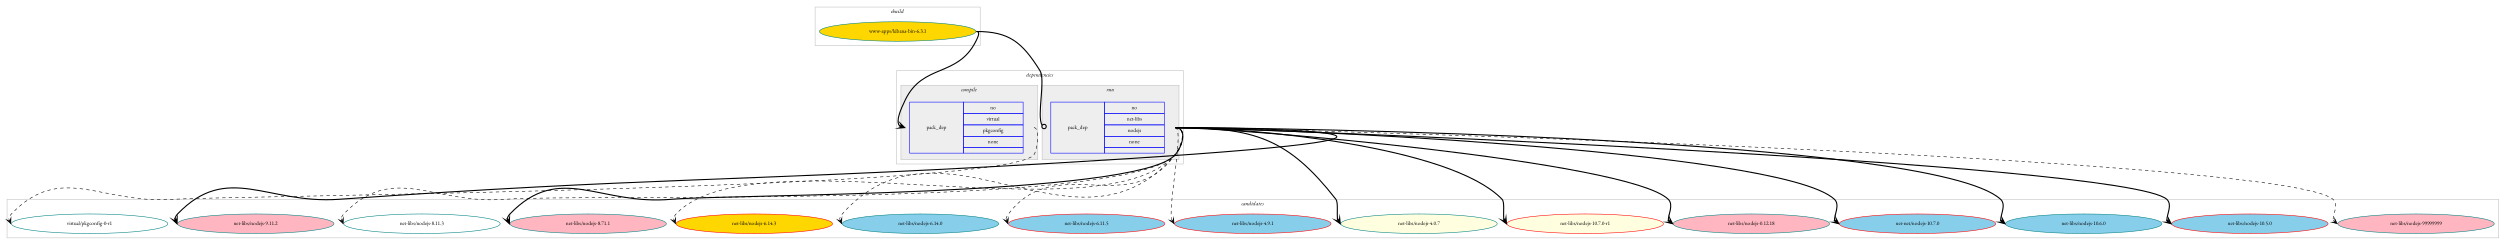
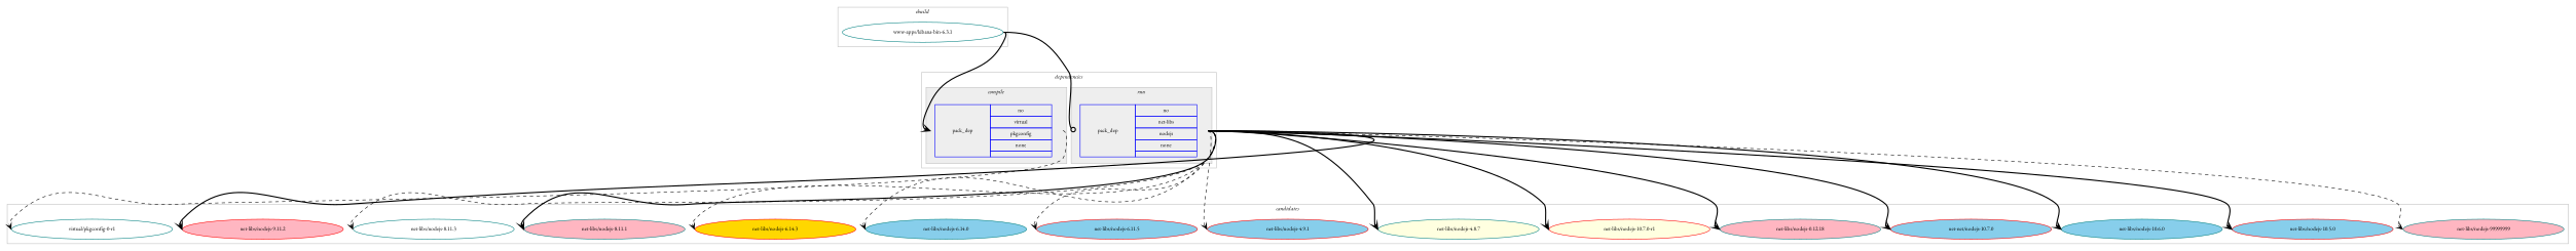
  digraph {
    compound=true
    concentrate=true
    fontname="EB Garamond"
    fontsize=10
    newrank=true
    rankdir=TB
    ranksep=1.5
    node [color=teal fillcolor=skyblue fontname="EB Garamond" fontsize=10 style=filled]
    edge [arrowhead=vee fontname="EB Garamond" headport=w style=bold tailport=e weight=100]
-   n1 [fillcolor=gold label="www-apps/kibana-bin-6.3.1" width=4]
+   n1 [fillcolor=white label="www-apps/kibana-bin-6.3.1" width=4]
    n2 [color=blue label=<<TABLE BORDER="0" CELLBORDER="1" CELLSPACING="0" CELLPADDING="4" WIDTH="220"><TR><TD ROWSPAN="6" CELLPADDING="30">pack_dep</TD></TR><TR><TD WIDTH="110">no</TD></TR><TR><TD>virtual</TD></TR><TR><TD>pkgconfig</TD></TR><TR><TD>none</TD></TR><TR><TD></TD></TR></TABLE>> shape=none fillcolor="" style=""]
    n3 [color=blue label=<<TABLE BORDER="0" CELLBORDER="1" CELLSPACING="0" CELLPADDING="4" WIDTH="220"><TR><TD ROWSPAN="6" CELLPADDING="30">pack_dep</TD></TR><TR><TD WIDTH="110">no</TD></TR><TR><TD>net-libs</TD></TR><TR><TD>nodejs</TD></TR><TR><TD>none</TD></TR><TR><TD></TD></TR></TABLE>> shape=none fillcolor="" style=""]
    n4 [fillcolor=white label="virtual/pkgconfig-0-r1" width=4]
    n5 [color=red label="net-libs/nodejs-10.5.0" width=4]
    n6 [label="net-libs/nodejs-10.6.0" width=4]
    n7 [color=red label="net-net/nodejs-10.7.0" width=4]
    n8 [fillcolor=lightpink label="net-libs/nodejs-0.12.18" width=4]
    n9 [color=red fillcolor=lightyellow label="net-libs/nodejs-10.7.0-r1" width=4]
-   n10 [fillcolor=lightyellow label="net-libs/nodejs-4.0.7" width=4]
+   n10 [fillcolor=lightyellow label="net-libs/nodejs-4.8.7" width=4]
    n11 [color=red label="net-libs/nodejs-4.9.1" width=4]
    n12 [color=red label="net-libs/nodejs-6.11.5" width=4]
    n13 [label="net-libs/nodejs-6.14.0" width=4]
    n14 [color=red fillcolor=gold label="net-libs/nodejs-6.14.3" width=4]
-   n15 [fillcolor=lightpink label="net-libs/nodejs-8.71.1" width=4]
+   n15 [fillcolor=lightpink label="net-libs/nodejs-8.11.1" width=4]
    n16 [fillcolor=white label="net-libs/nodejs-8.11.3" width=4]
-   n17 [fillcolor=lightpink label="net-libs/nodejs-9.11.2" width=4]
+   n17 [color=red fillcolor=lightpink label="net-libs/nodejs-9.11.2" width=4]
    n18 [fillcolor=lightpink label="net-libs/nodejs-99999999" width=4]
    subgraph cluster_1 {
      color=gray
      label=<<i>ebuild</i>>
      rank=same
      n1
    }
    subgraph cluster_2 {
      color=gray
      label=<<i>dependencies</i>>
      subgraph cluster_3 {
        color=gray
        fillcolor="#eeeeee"
        label=<<i>run</i>>
        style=filled
        subgraph sub_4 {
          color=gray
          fillcolor="#eeeeee"
          label=<<i>run</i>>
          style=filled
          n3
        }
      }
      subgraph cluster_5 {
        color=gray
        fillcolor="#eeeeee"
        label=<<i>compile</i>>
        style=filled
        subgraph sub_6 {
          color=gray
          fillcolor="#eeeeee"
          label=<<i>compile</i>>
          style=filled
          n2
        }
      }
      subgraph cluster_7 {
        color=gray
        fillcolor="#eeeeee"
        label=<<i>compile and run</i>>
        style=filled
      }
    }
    subgraph cluster_8 {
      color=gray
      label=<<i>candidates</i>>
      rank=same
      subgraph sub_9 {
        color=black
        label=<<i>candidates</i>>
        nodesep=1
        rank=same
        n4
      }
      subgraph sub_10 {
        color=black
        label=<<i>candidates</i>>
        nodesep=1
        rank=same
        n5
        n6
        n7
        n8
        n9
        n10
        n11
        n12
        n13
        n14
        n15
        n16
        n17
        n18
      }
    }
    n1 -> n2 [weight=20]
    n1 -> n3 [arrowhead=odot weight=20]
    n2 -> n4 [style=dashed]
    n3 -> n5
    n3 -> n6
    n3 -> n7
    n3 -> n8
    n3 -> n9
    n3 -> n10
    n3 -> n11 [style=dashed]
    n3 -> n12 [style=dashed]
    n3 -> n13 [style=dashed]
    n3 -> n14 [style=dashed]
    n3 -> n15
    n3 -> n16 [style=dashed]
    n3 -> n17
    n3 -> n18 [style=dashed]
  }
